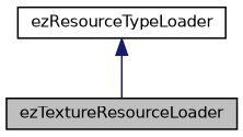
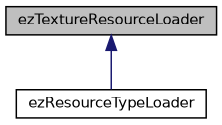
  digraph {
    node [color=black fontname=Helvetica fontsize=10 shape=record style=filled]
    n1 [fillcolor=grey75 fontcolor=black height=0.2 label=ezTextureResourceLoader width=0.4]
    n2 [fillcolor=white height=0.2 label=ezResourceTypeLoader width=0.4]
-   n2 -> n1 [color=midnightblue dir=back fontname=Helvetica fontsize=10 labelfontname=Helvetica labelfontsize=10 style=solid]
+   n1 -> n2 [color=midnightblue dir=back fontname=Helvetica fontsize=10 labelfontname=Helvetica labelfontsize=10 style=solid]
  }
